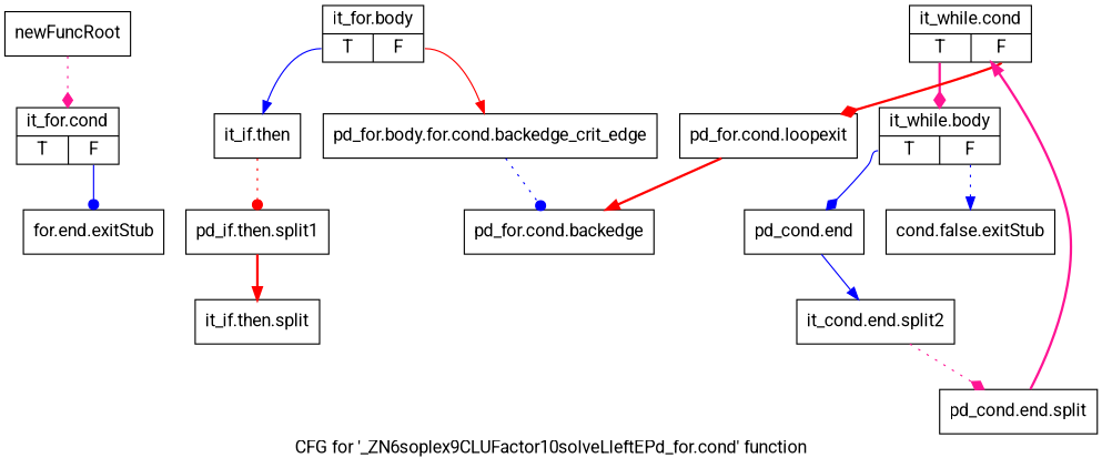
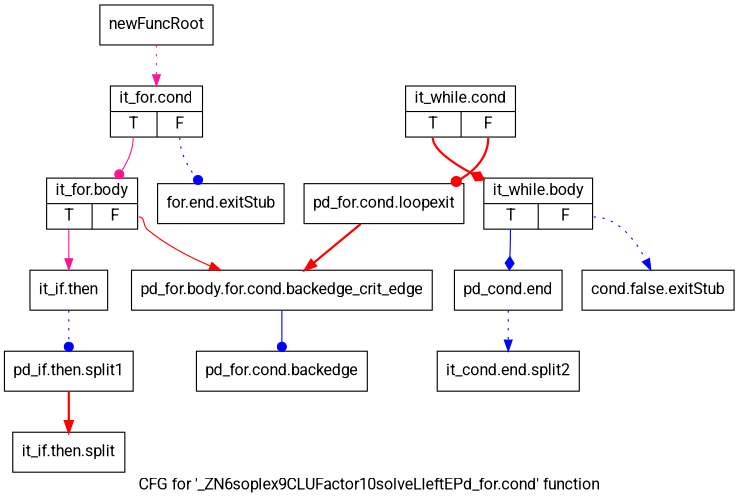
  digraph {
    fontname=Roboto
    label="CFG for '_ZN6soplex9CLUFactor10solveLleftEPd_for.cond' function"
    node [fontname=Roboto shape=record]
    edge [arrowhead=normal color=blue fontname=Roboto style=solid]
    n1 [label="{newFuncRoot}"]
    n2 [label="{it_for.cond|{<s0>T|<s1>F}}"]
    n3 [label="{for.end.exitStub}"]
    n4 [label="{it_for.body|{<s0>T|<s1>F}}"]
    n5 [label="{it_if.then}"]
    n6 [label="{pd_for.body.for.cond.backedge_crit_edge}"]
    n7 [label="{cond.false.exitStub}"]
    n8 [label="{pd_if.then.split1}"]
    n9 [label="{pd_for.cond.backedge}"]
    n10 [label="{it_if.then.split}"]
    n11 [label="{it_while.cond|{<s0>T|<s1>F}}"]
    n12 [label="{it_while.body|{<s0>T|<s1>F}}"]
    n13 [label="{pd_for.cond.loopexit}"]
    n14 [label="{pd_cond.end}"]
    n15 [label="{it_cond.end.split2}"]
-   n16 [label="{pd_cond.end.split}"]
-   n1 -> n2 [arrowhead=diamond color=deeppink style=dotted]
-   n2 -> n3 [arrowhead=dot tailport=s1]
-   n4 -> n5 [tailport=s0]
+   n1 -> n2 [color=deeppink style=dotted]
+   n2 -> n3 [arrowhead=dot style=dotted tailport=s1]
+   n2 -> n4 [arrowhead=dot color=deeppink tailport=s0]
+   n4 -> n5 [color=deeppink tailport=s0]
    n4 -> n6 [color=red tailport=s1]
-   n5 -> n8 [arrowhead=dot color=red style=dotted]
-   n6 -> n9 [arrowhead=dot style=dotted]
+   n5 -> n8 [arrowhead=dot style=dotted]
+   n6 -> n9 [arrowhead=dot]
    n8 -> n10 [color=red style=bold]
-   n11 -> n12 [arrowhead=diamond color=deeppink style=bold tailport=s0]
-   n11 -> n13 [arrowhead=diamond color=red style=bold tailport=s1]
+   n11 -> n12 [arrowhead=diamond color=red style=bold tailport=s0]
+   n11 -> n13 [arrowhead=dot color=red style=bold tailport=s1]
    n12 -> n7 [style=dotted tailport=s1]
    n12 -> n14 [arrowhead=diamond tailport=s0]
-   n13 -> n9 [color=red style=bold]
-   n14 -> n15
-   n15 -> n16 [arrowhead=diamond color=deeppink style=dotted]
-   n16 -> n11 [color=deeppink style=bold]
+   n13 -> n6 [color=red style=bold]
+   n14 -> n15 [style=dotted]
  }
